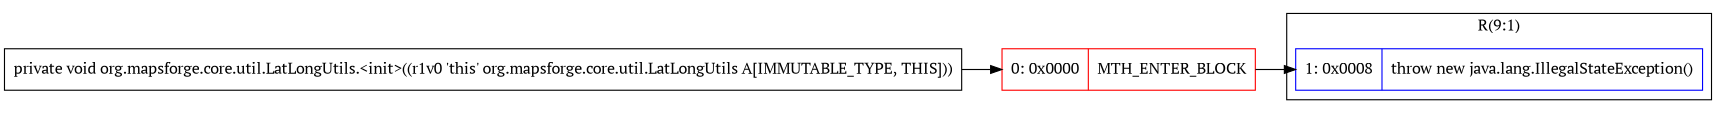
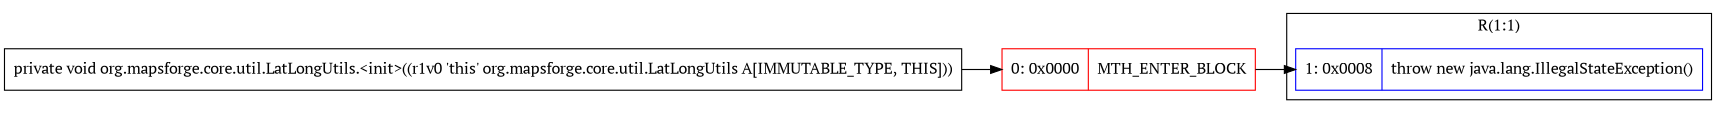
  digraph {
    rankdir=LR
    fontname="PT Serif"
    node [shape=record fontname="PT Serif"]
    edge [fontname="PT Serif"]
    n1 [color=blue label="{1\:\ 0x0008|throw new java.lang.IllegalStateException()\l}"]
    n2 [color=red label="{0\:\ 0x0000|MTH_ENTER_BLOCK\l}"]
    n3 [label="{private void org.mapsforge.core.util.LatLongUtils.\<init\>((r1v0 'this' org.mapsforge.core.util.LatLongUtils A[IMMUTABLE_TYPE, THIS])) }"]
    subgraph cluster_1 {
-     label="R(9:1)"
+     label="R(1:1)"
      n1
    }
    n2 -> n1
    n3 -> n2
  }
